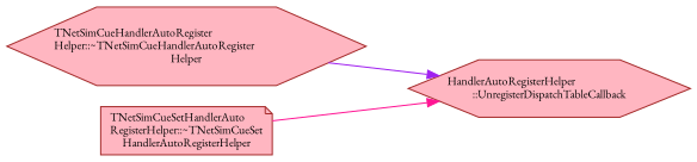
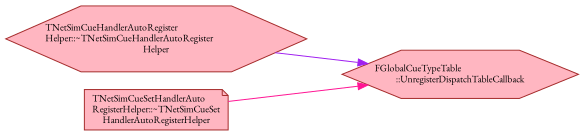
  digraph {
    rankdir=RL
    fontname="EB Garamond"
    node [color=brown fillcolor=lightpink fontname="EB Garamond" fontsize=10 shape=hexagon style=filled]
    edge [dir=back fontname="EB Garamond" fontsize=10 labelfontname=Helvetica labelfontsize=10 style=solid]
-   n1 [fontcolor=black height=0.2 label="HandlerAutoRegisterHelper\l::UnregisterDispatchTableCallback" width=0.4]
+   n1 [fontcolor=black height=0.2 label="FGlobalCueTypeTable\l::UnregisterDispatchTableCallback" width=0.4]
    n2 [height=0.2 label="TNetSimCueHandlerAutoRegister\lHelper::~TNetSimCueHandlerAutoRegister\lHelper" width=0.4]
    n3 [height=0.2 label="TNetSimCueSetHandlerAuto\lRegisterHelper::~TNetSimCueSet\lHandlerAutoRegisterHelper" shape=note width=0.4]
    n1 -> n2 [color=purple]
    n1 -> n3 [color=deeppink]
  }
